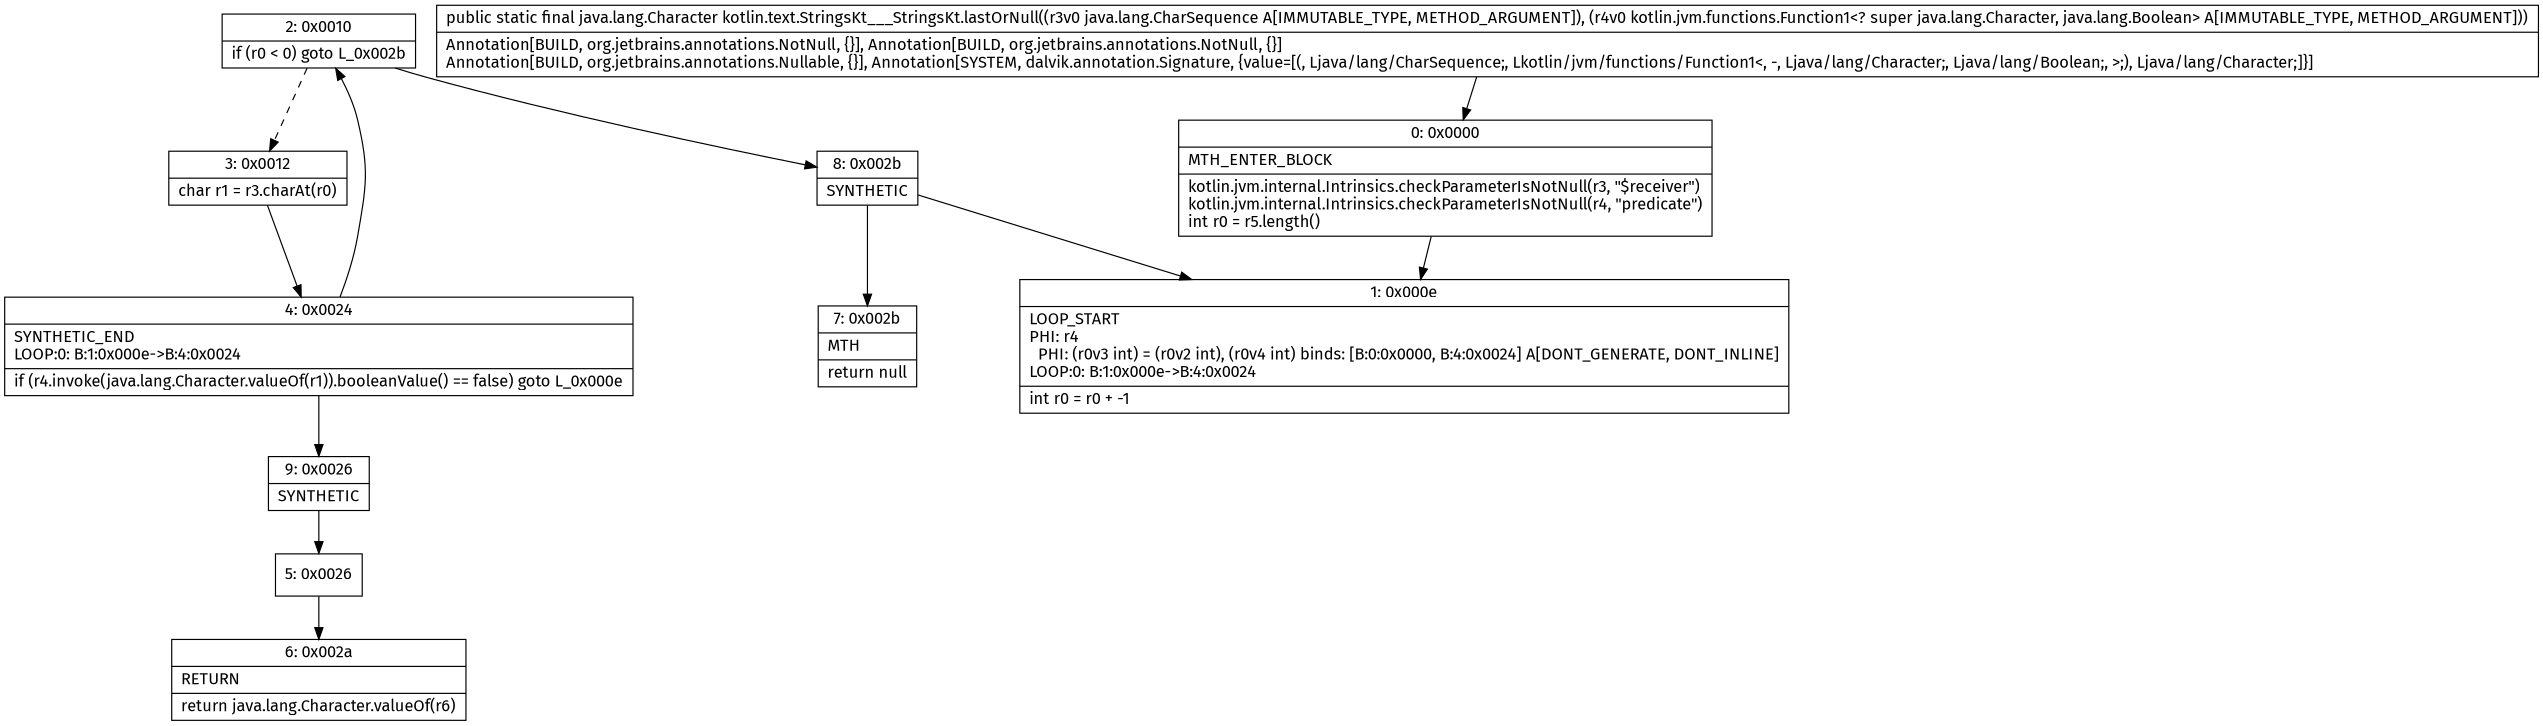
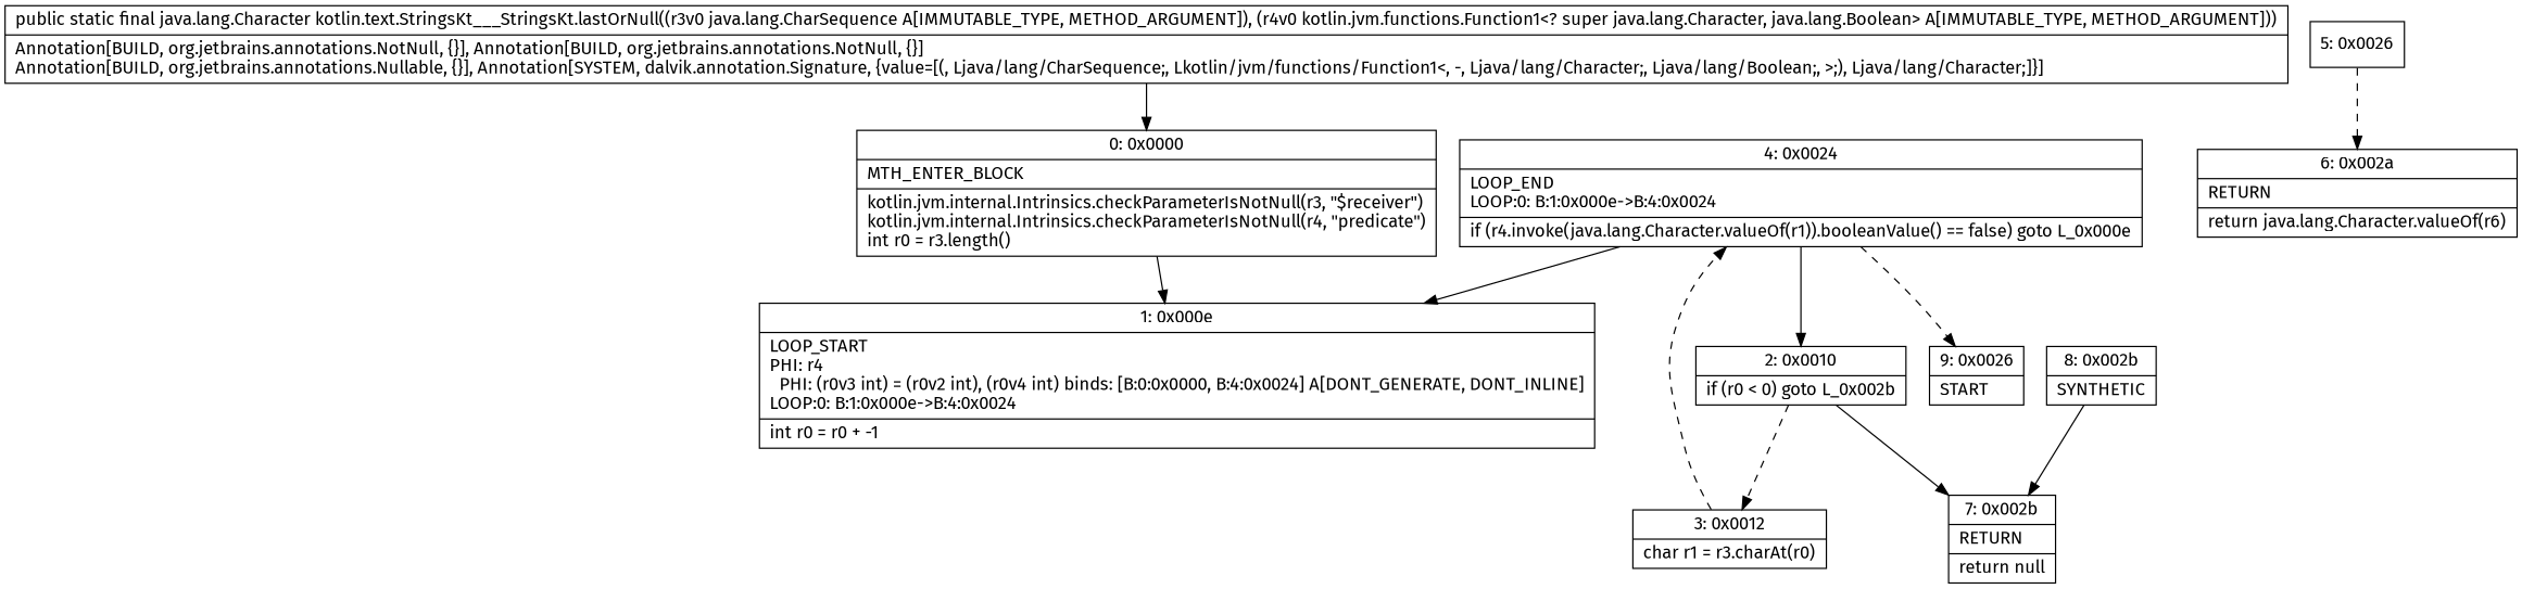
  digraph {
    fontname="Fira Sans"
    node [fontname="Fira Sans" shape=record]
    edge [fontname="Fira Sans"]
-   n1 [label="{0\:\ 0x0000|MTH_ENTER_BLOCK\l|kotlin.jvm.internal.Intrinsics.checkParameterIsNotNull(r3, \"$receiver\")\lkotlin.jvm.internal.Intrinsics.checkParameterIsNotNull(r4, \"predicate\")\lint r0 = r5.length()\l}"]
+   n1 [label="{0\:\ 0x0000|MTH_ENTER_BLOCK\l|kotlin.jvm.internal.Intrinsics.checkParameterIsNotNull(r3, \"$receiver\")\lkotlin.jvm.internal.Intrinsics.checkParameterIsNotNull(r4, \"predicate\")\lint r0 = r3.length()\l}"]
    n2 [label="{1\:\ 0x000e|LOOP_START\lPHI: r4 \l  PHI: (r0v3 int) = (r0v2 int), (r0v4 int) binds: [B:0:0x0000, B:4:0x0024] A[DONT_GENERATE, DONT_INLINE]\lLOOP:0: B:1:0x000e\-\>B:4:0x0024\l|int r0 = r0 + \-1\l}"]
    n3 [label="{2\:\ 0x0010|if (r0 \< 0) goto L_0x002b\l}"]
    n4 [label="{3\:\ 0x0012|char r1 = r3.charAt(r0)\l}"]
    n5 [label="{8\:\ 0x002b|SYNTHETIC\l}"]
-   n6 [label="{4\:\ 0x0024|SYNTHETIC_END\lLOOP:0: B:1:0x000e\-\>B:4:0x0024\l|if (r4.invoke(java.lang.Character.valueOf(r1)).booleanValue() == false) goto L_0x000e\l}"]
-   n7 [label="{7\:\ 0x002b|MTH\l|return null\l}"]
-   n8 [label="{9\:\ 0x0026|SYNTHETIC\l}"]
+   n6 [label="{4\:\ 0x0024|LOOP_END\lLOOP:0: B:1:0x000e\-\>B:4:0x0024\l|if (r4.invoke(java.lang.Character.valueOf(r1)).booleanValue() == false) goto L_0x000e\l}"]
+   n7 [label="{7\:\ 0x002b|RETURN\l|return null\l}"]
+   n8 [label="{9\:\ 0x0026|START\l}"]
    n9 [label="{5\:\ 0x0026}"]
    n10 [label="{6\:\ 0x002a|RETURN\l|return java.lang.Character.valueOf(r6)\l}"]
    n11 [label="{public static final java.lang.Character kotlin.text.StringsKt___StringsKt.lastOrNull((r3v0 java.lang.CharSequence A[IMMUTABLE_TYPE, METHOD_ARGUMENT]), (r4v0 kotlin.jvm.functions.Function1\<? super java.lang.Character, java.lang.Boolean\> A[IMMUTABLE_TYPE, METHOD_ARGUMENT]))  | Annotation[BUILD, org.jetbrains.annotations.NotNull, \{\}], Annotation[BUILD, org.jetbrains.annotations.NotNull, \{\}]\lAnnotation[BUILD, org.jetbrains.annotations.Nullable, \{\}], Annotation[SYSTEM, dalvik.annotation.Signature, \{value=[(, Ljava\/lang\/CharSequence;, Lkotlin\/jvm\/functions\/Function1\<, \-, Ljava\/lang\/Character;, Ljava\/lang\/Boolean;, \>;), Ljava\/lang\/Character;]\}]\l}"]
    n1 -> n2
    n3 -> n4 [style=dashed]
-   n3 -> n5
-   n4 -> n6
+   n3 -> n7
+   n4 -> n6 [style=dashed]
    n5 -> n7
-   n5 -> n2
+   n6 -> n2
    n6 -> n3
-   n6 -> n8 [style=solid]
-   n8 -> n9
-   n9 -> n10
+   n6 -> n8 [style=dashed]
+   n9 -> n10 [style=dashed]
    n11 -> n1
  }
